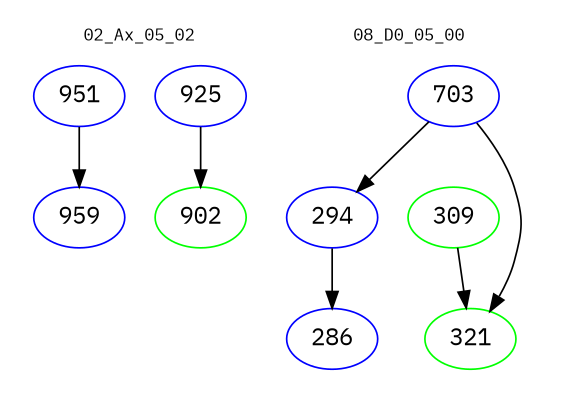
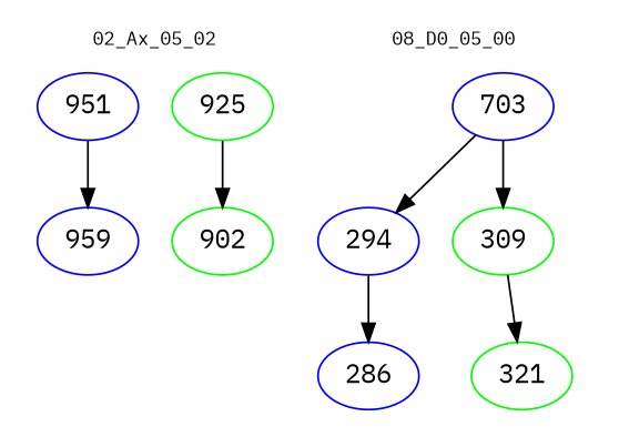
  digraph {
    fontname="IBM Plex Mono"
    node [color=blue fontname="IBM Plex Mono"]
    edge [color=black fontname="IBM Plex Mono"]
-   n1 [label=925]
+   n1 [color=green label=925]
    n2 [label=951]
    n3 [color=green label=902]
    n4 [label=959]
    n5 [label=703]
    n6 [label=294]
    n7 [color=green label=309]
    n8 [label=286]
    n9 [color=green label=321]
    subgraph cluster_1 {
      color=white
      fontsize=10
      label="02_Ax_05_02"
      n1
      n2
      n3
      n4
    }
    subgraph cluster_2 {
      color=white
      fontsize=10
      label="08_D0_05_00"
      n5
      n6
      n7
      n8
      n9
    }
    n1 -> n3
    n2 -> n4
    n5 -> n6
-   n5 -> n9
+   n5 -> n7
    n6 -> n8
    n7 -> n9
  }
